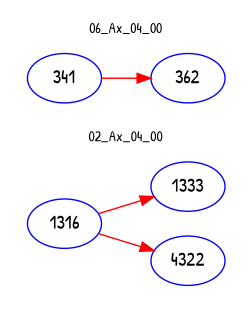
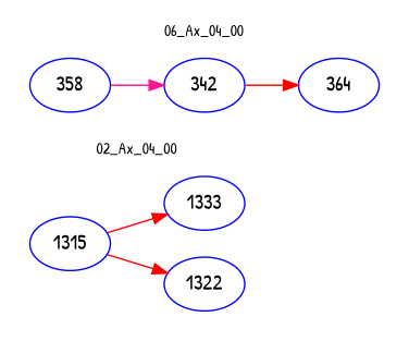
  digraph {
    fontname="Patrick Hand"
    rankdir=LR
    node [color=blue fontname="Patrick Hand"]
    edge [color=red fontname="Patrick Hand"]
-   n1 [label=4322]
-   n2 [label=1316]
+   n1 [label=1322]
+   n2 [label=1315]
    n3 [label=1333]
-   n5 [label=341]
-   n6 [label=362]
+   n4 [label=358]
+   n5 [label=342]
+   n6 [label=364]
    subgraph cluster_1 {
      color=white
      fontsize=10
      label="02_Ax_04_00"
      n1
      n2
      n3
    }
    subgraph cluster_2 {
      color=white
      fontsize=10
      label="06_Ax_04_00"
+     n4
      n5
      n6
    }
    n2 -> n1
    n2 -> n3
+   n4 -> n5 [color=deeppink]
    n5 -> n6
  }
